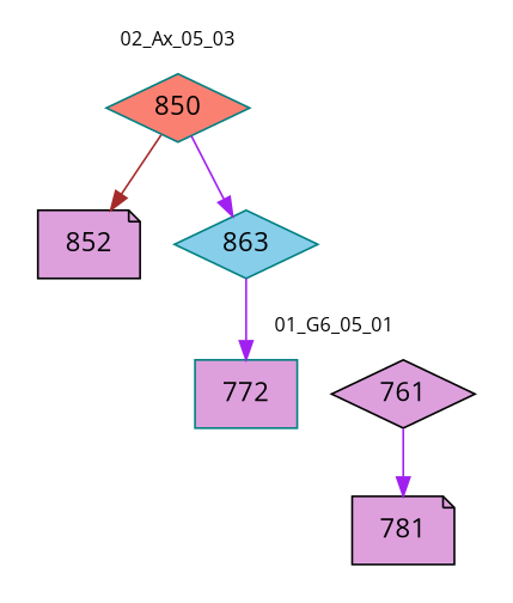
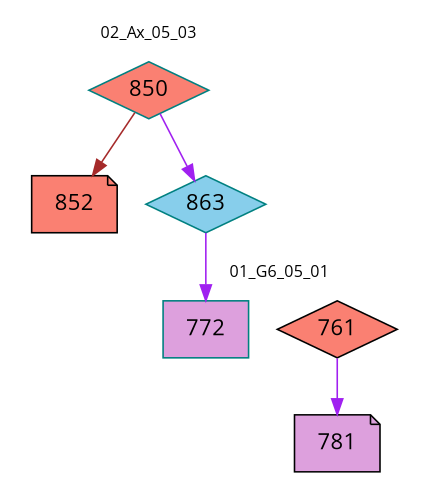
  digraph {
    fontname="Open Sans"
    node [color=teal fillcolor=salmon fontname="Open Sans" shape=diamond style=filled]
    edge [color=purple fontname="Open Sans"]
    n1 [label=850]
-   n2 [color=black fillcolor=plum label=852 shape=note]
+   n2 [color=black label=852 shape=note]
    n3 [fillcolor=skyblue label=863]
-   n4 [color=black fillcolor=plum label=761]
+   n4 [color=black label=761]
    n5 [fillcolor=plum label=772 shape=box]
    n6 [color=black fillcolor=plum label=781 shape=note]
    subgraph cluster_1 {
      color=white
      fontsize=10
      label="02_Ax_05_03"
      n1
      n2
      n3
    }
    subgraph cluster_2 {
      color=white
      fontsize=10
      label="01_G6_05_01"
      n4
      n5
      n6
    }
    n1 -> n2 [color=brown]
    n1 -> n3
    n3 -> n5
    n4 -> n6
  }
